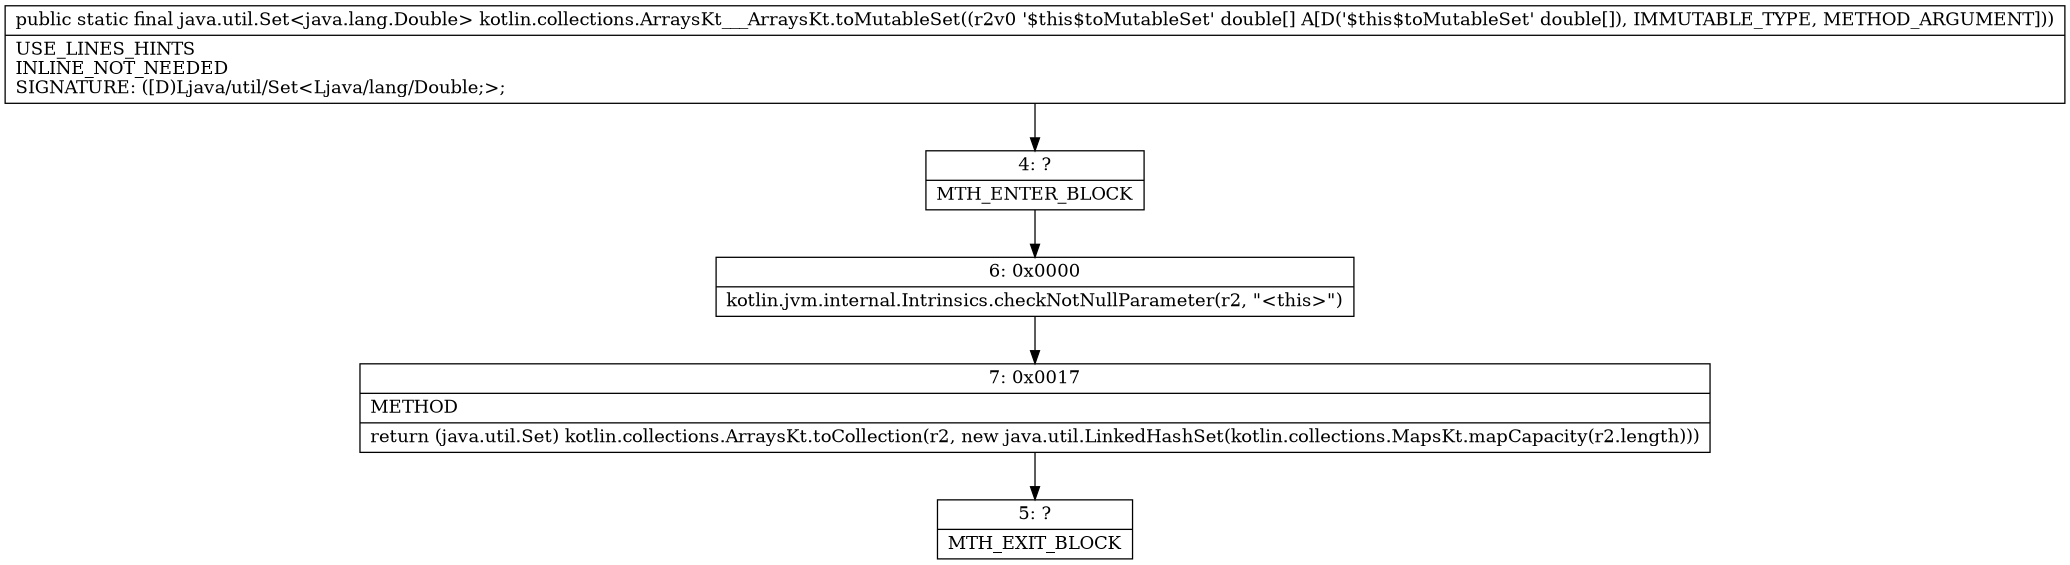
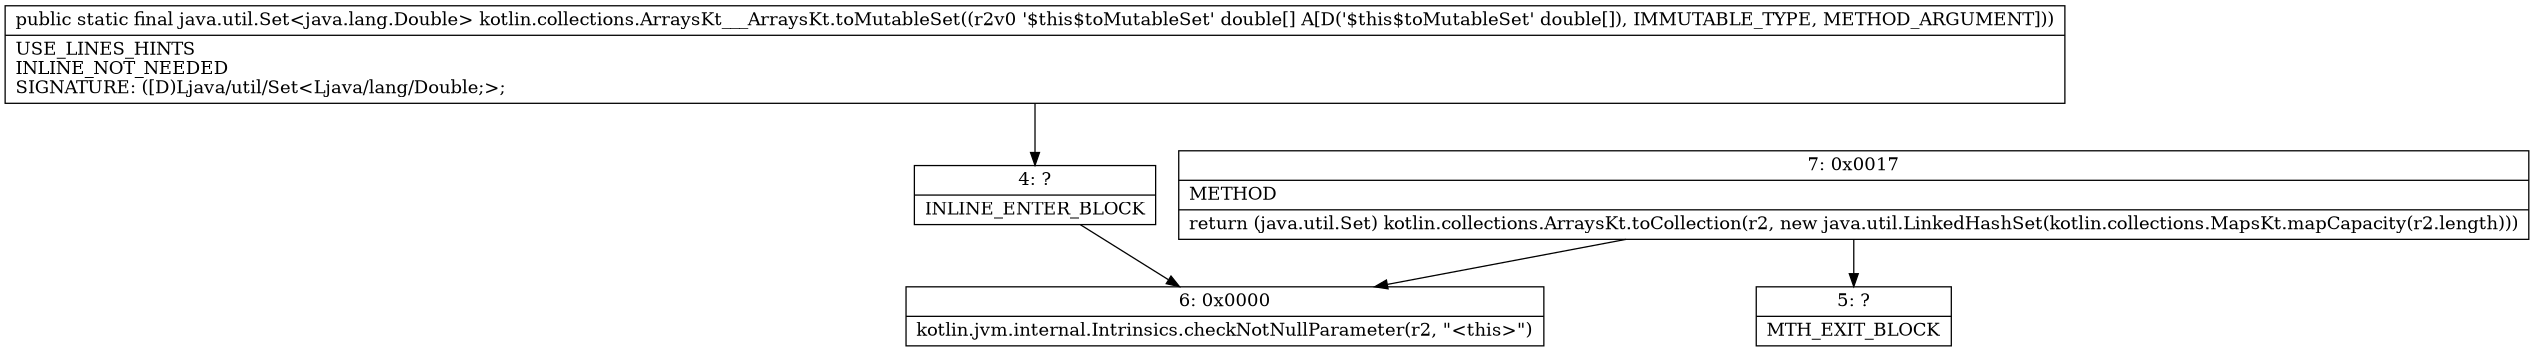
  digraph {
    node [shape=record]
-   n1 [label="{4\:\ ?|MTH_ENTER_BLOCK\l}"]
+   n1 [label="{4\:\ ?|INLINE_ENTER_BLOCK\l}"]
    n2 [label="{6\:\ 0x0000|kotlin.jvm.internal.Intrinsics.checkNotNullParameter(r2, \"\<this\>\")\l}"]
    n3 [label="{7\:\ 0x0017|METHOD\l|return (java.util.Set) kotlin.collections.ArraysKt.toCollection(r2, new java.util.LinkedHashSet(kotlin.collections.MapsKt.mapCapacity(r2.length)))\l}"]
    n4 [label="{5\:\ ?|MTH_EXIT_BLOCK\l}"]
    n5 [label="{public static final java.util.Set\<java.lang.Double\> kotlin.collections.ArraysKt___ArraysKt.toMutableSet((r2v0 '$this$toMutableSet' double[] A[D('$this$toMutableSet' double[]), IMMUTABLE_TYPE, METHOD_ARGUMENT]))  | USE_LINES_HINTS\lINLINE_NOT_NEEDED\lSIGNATURE: ([D)Ljava\/util\/Set\<Ljava\/lang\/Double;\>;\l}"]
    n1 -> n2
-   n2 -> n3
+   n3 -> n2
    n3 -> n4
    n5 -> n1
  }
